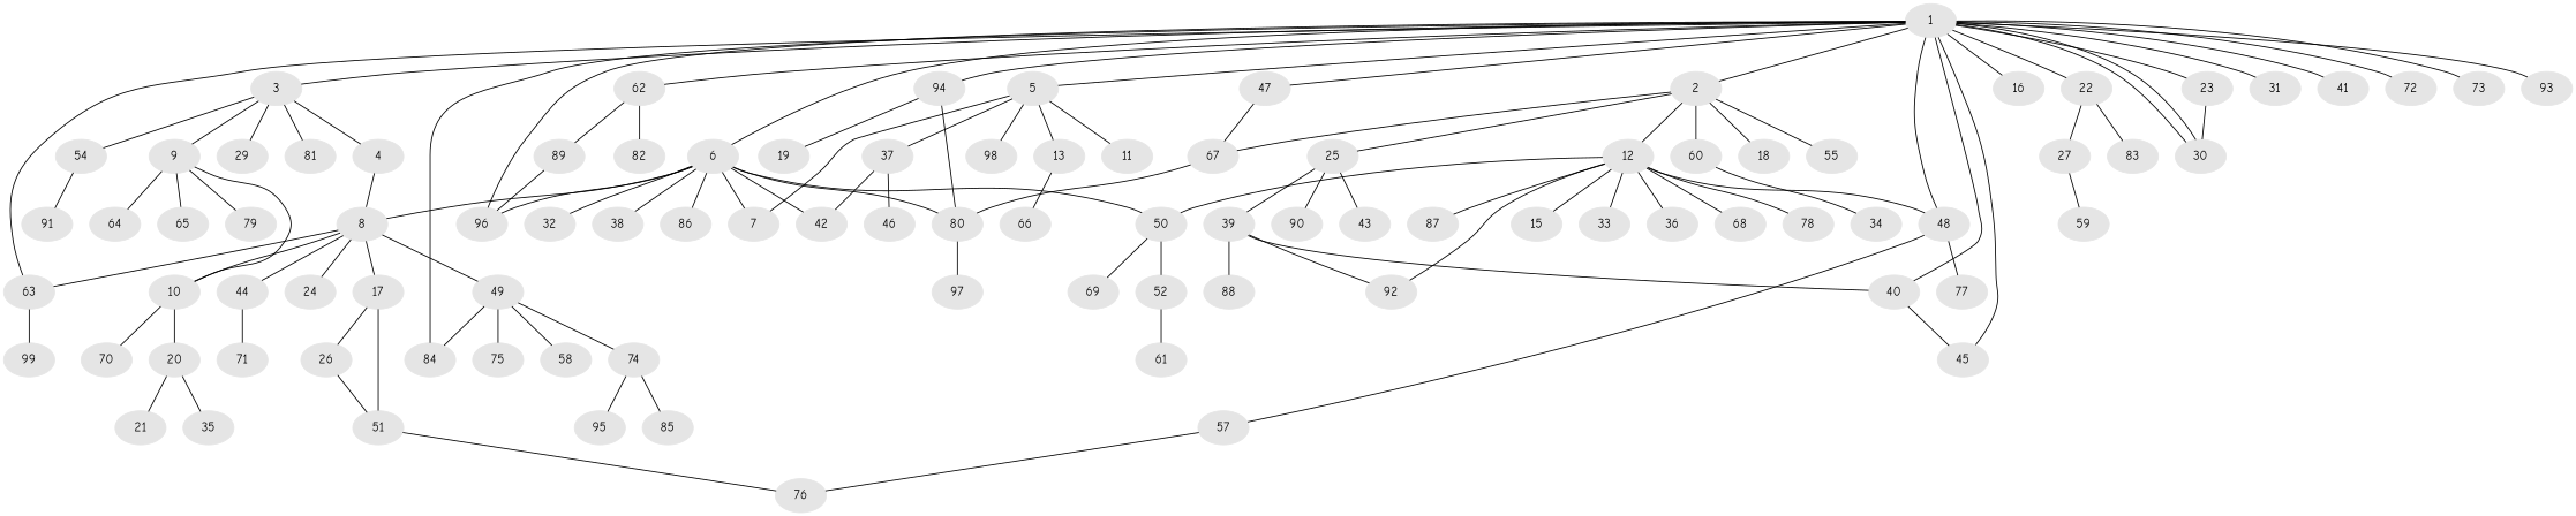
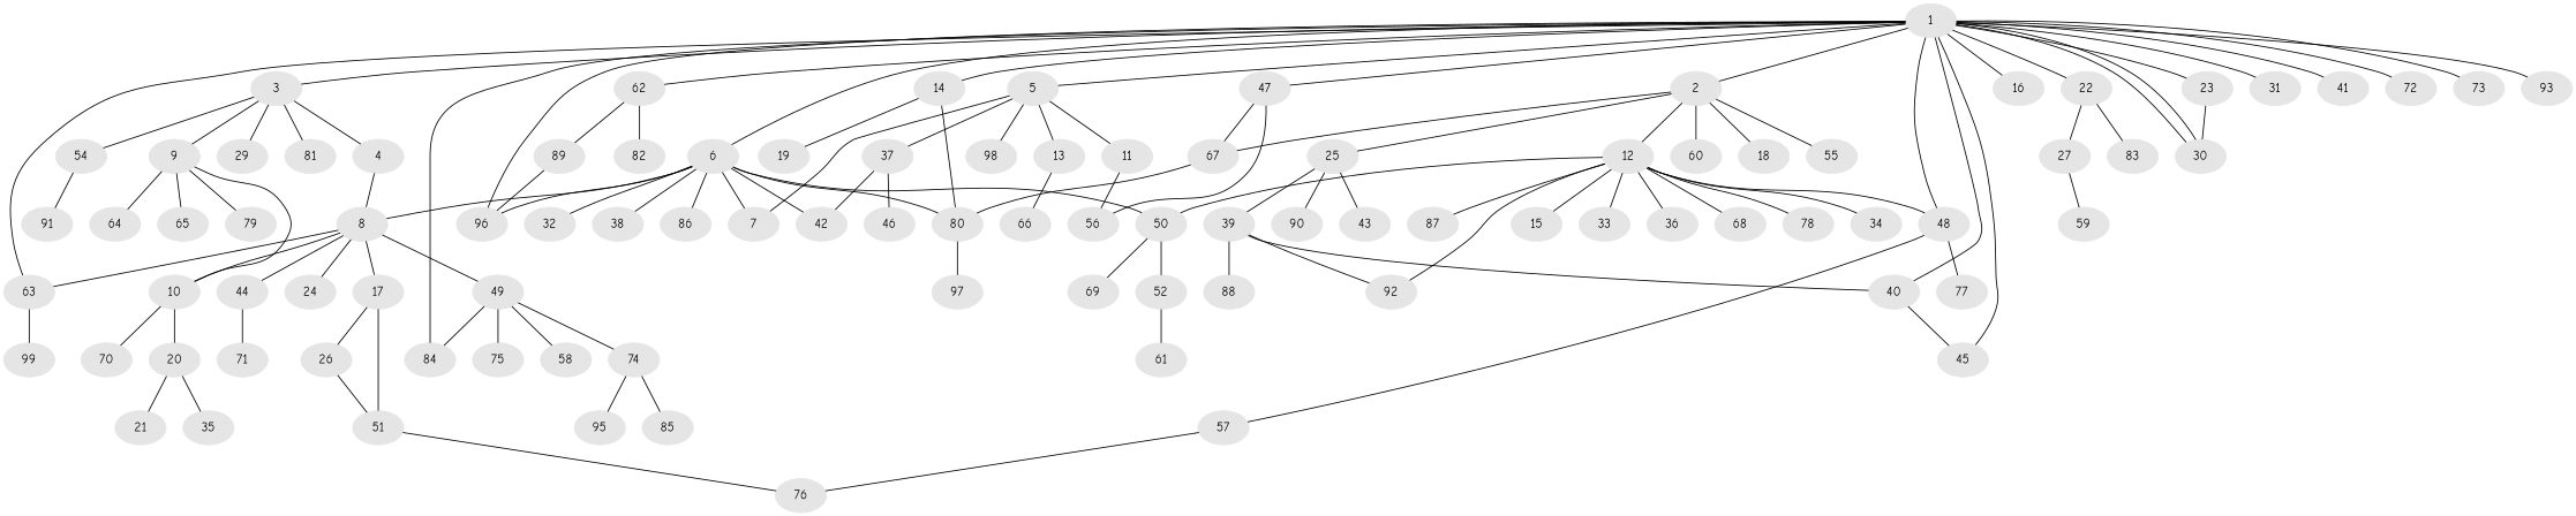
  graph {
    fontname="Comic Neue"
    node [color=gray90 fontname="Comic Neue" style=filled]
    edge [fontname="Comic Neue"]
    1
    2
    3
    5
    6
-   14 [label=94]
+   14
    16
    22
    23
    30
    31
    40
    41
    45
    47
    48
    62
    63
    72
    73
    84
    93
    96
    12
    18
    25
    55
    60
    67
    4
    9
    29
    54
    81
    7
    11
    13
    n38 [label=98]
    37
    8
    32
    38
    42
    50
    80
    86
    19
    27
    83
+   56
    57
    77
    82
    89
    n55 [label=99]
    15
    33
    34
    36
    68
    78
    87
    92
    39
    43
    90
    10
    64
    65
    79
    91
    17
    24
    44
    49
    66
    46
    52
    69
    97
    20
    70
    26
    51
    71
    58
    74
    75
    21
    35
    76
    59
    88
    85
    95
    61
    1 -- 2
    1 -- 3
    1 -- 5
    1 -- 6
    1 -- 14
    1 -- 16
    1 -- 22
    1 -- 23
    1 -- 30
    1 -- 30
    1 -- 31
    1 -- 40
    1 -- 41
    1 -- 45
    1 -- 47
    1 -- 48
    1 -- 62
    1 -- 63
    1 -- 72
    1 -- 73
    1 -- 84
    1 -- 93
    1 -- 96
    2 -- 12
    2 -- 18
    2 -- 25
    2 -- 55
    2 -- 60
    2 -- 67
    3 -- 4
    3 -- 9
    3 -- 29
    3 -- 54
    3 -- 81
    5 -- 7
    5 -- 11
    5 -- 13
    5 -- n38
    5 -- 37
    6 -- 96
    6 -- 7
    6 -- 8
    6 -- 32
    6 -- 38
    6 -- 42
    6 -- 50
    6 -- 80
    6 -- 86
    14 -- 80
    14 -- 19
    22 -- 27
    22 -- 83
    23 -- 30
    40 -- 45
    47 -- 67
+   47 -- 56
    48 -- 57
    48 -- 77
    62 -- 82
    62 -- 89
    63 -- n55
    12 -- 48
    12 -- 50
    12 -- 15
    12 -- 33
-   60 -- 34
+   12 -- 34
    12 -- 36
    12 -- 68
    12 -- 78
    12 -- 87
    12 -- 92
    25 -- 39
    25 -- 43
    25 -- 90
    67 -- 80
    4 -- 8
    9 -- 10
    9 -- 64
    9 -- 65
    9 -- 79
    54 -- 91
+   11 -- 56
    13 -- 66
    37 -- 42
    37 -- 46
    8 -- 63
    8 -- 10
    8 -- 17
    8 -- 24
    8 -- 44
    8 -- 49
    50 -- 52
    50 -- 69
    80 -- 97
    27 -- 59
    57 -- 76
    89 -- 96
    39 -- 40
    39 -- 92
    39 -- 88
    10 -- 20
    10 -- 70
    17 -- 26
    17 -- 51
    44 -- 71
    49 -- 84
    49 -- 58
    49 -- 74
    49 -- 75
    52 -- 61
    20 -- 21
    20 -- 35
    26 -- 51
    51 -- 76
    74 -- 85
    74 -- 95
  }
